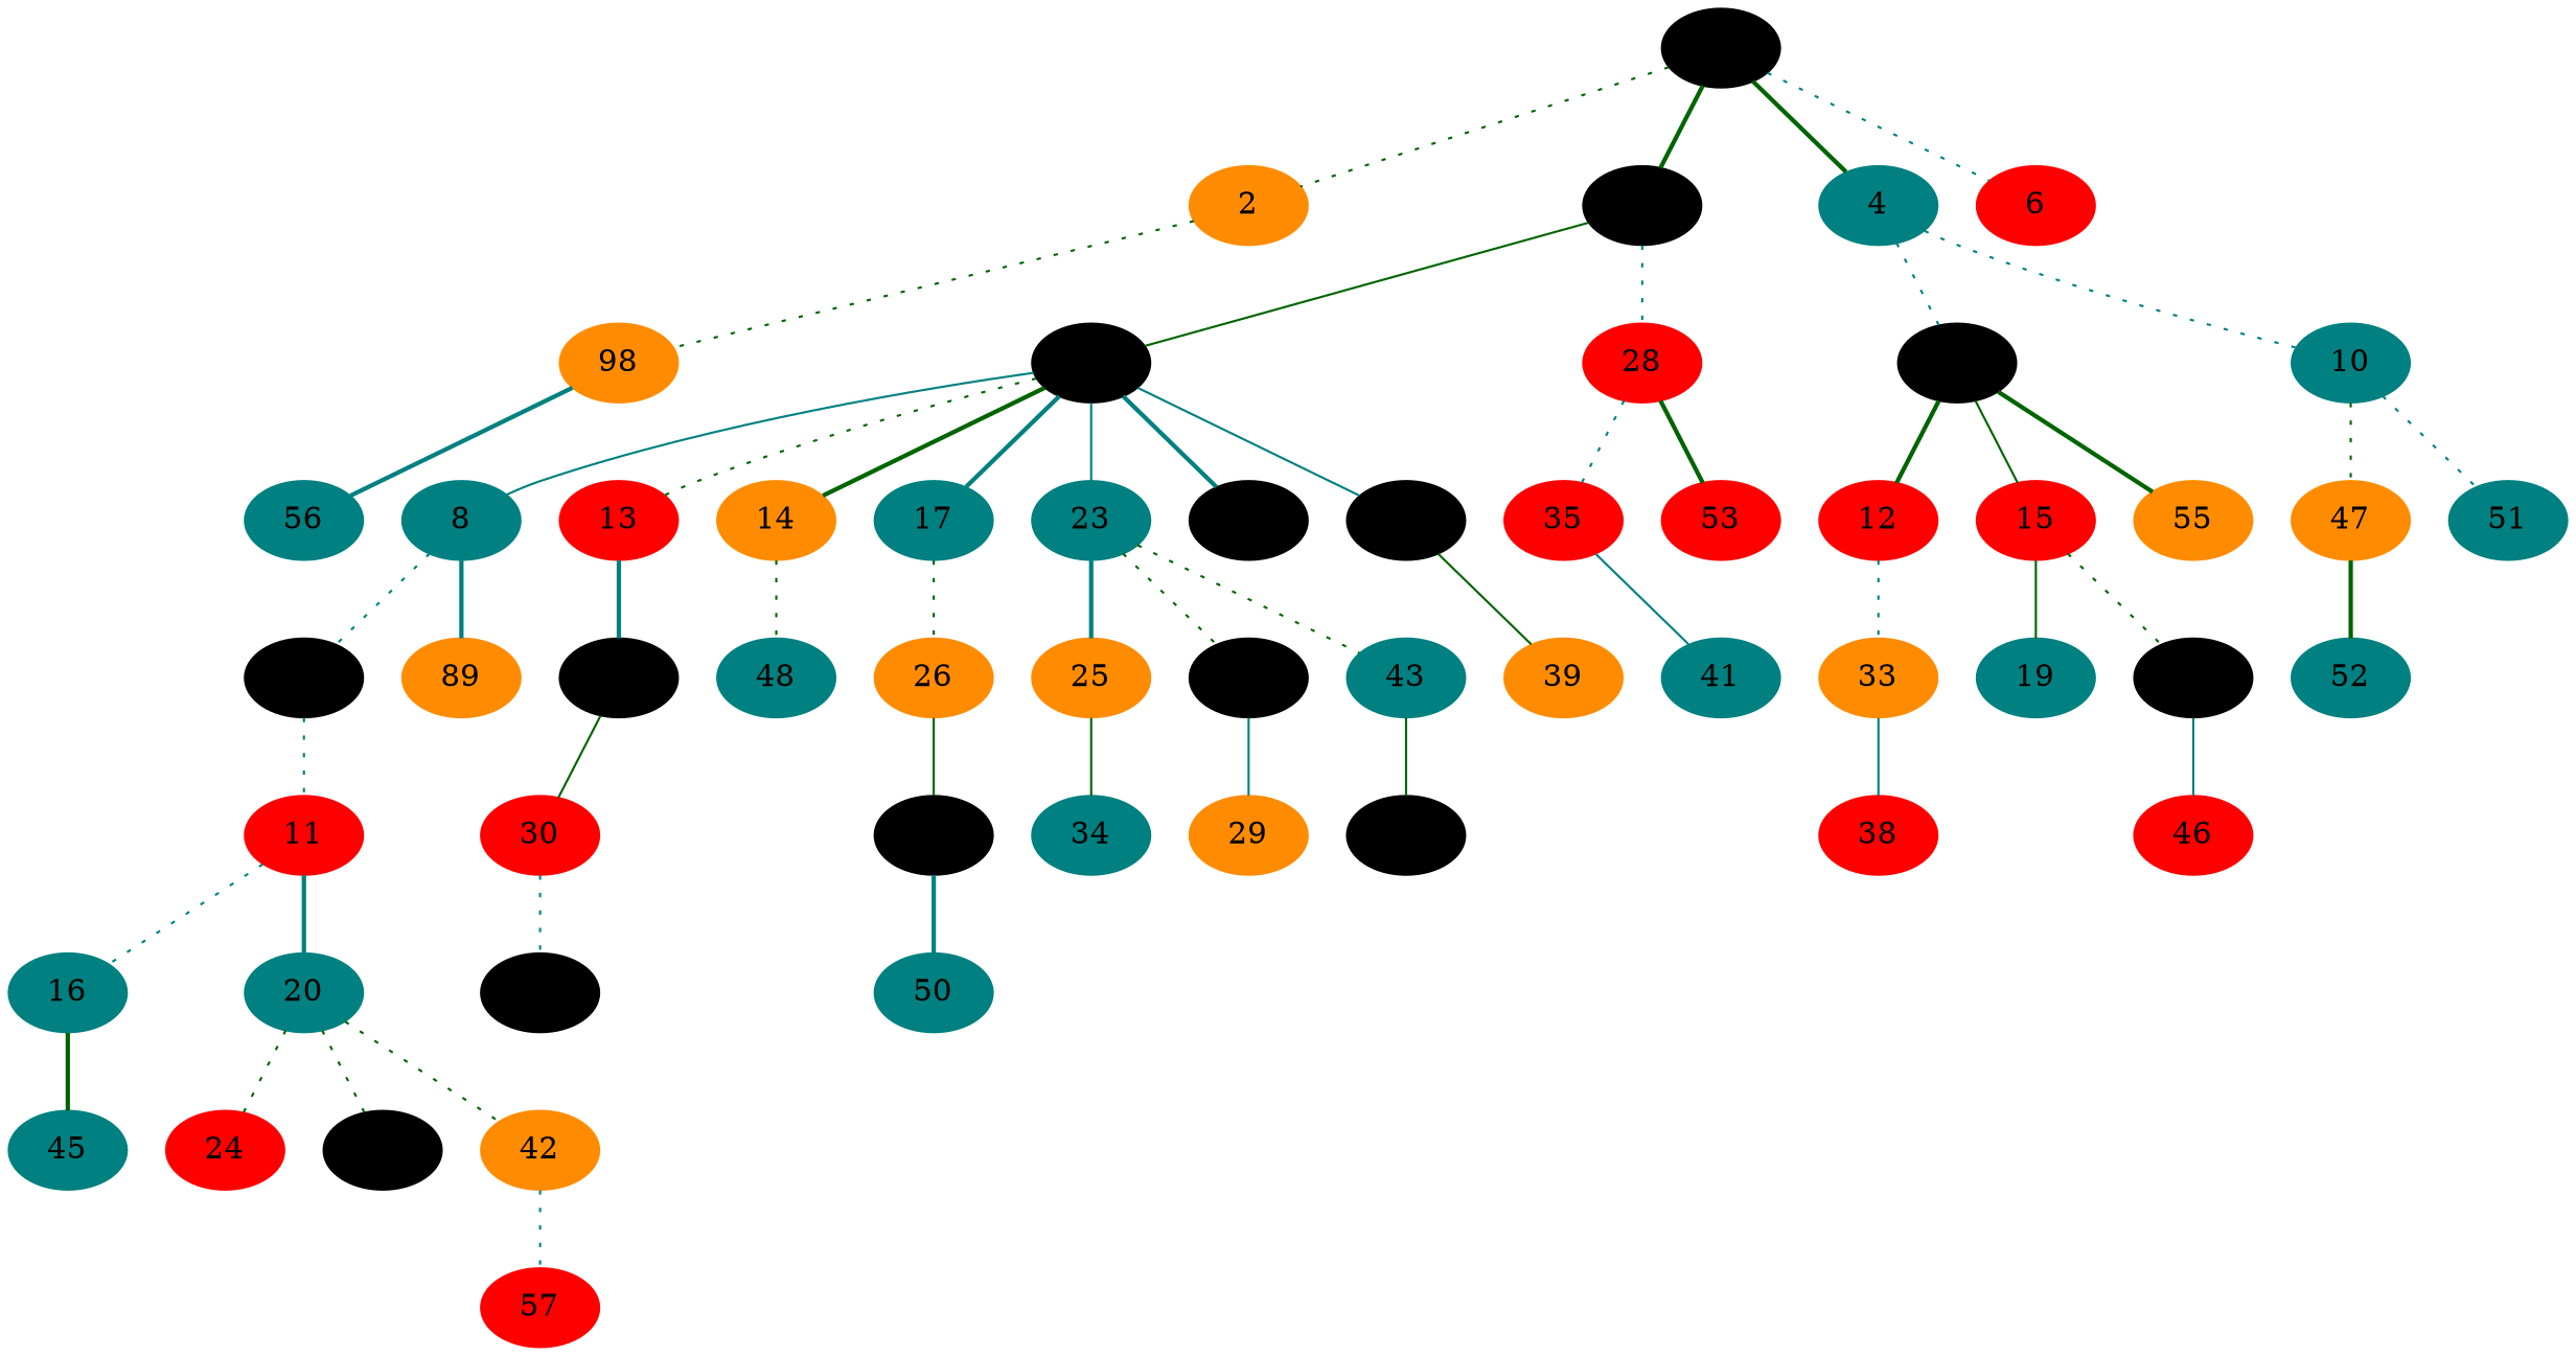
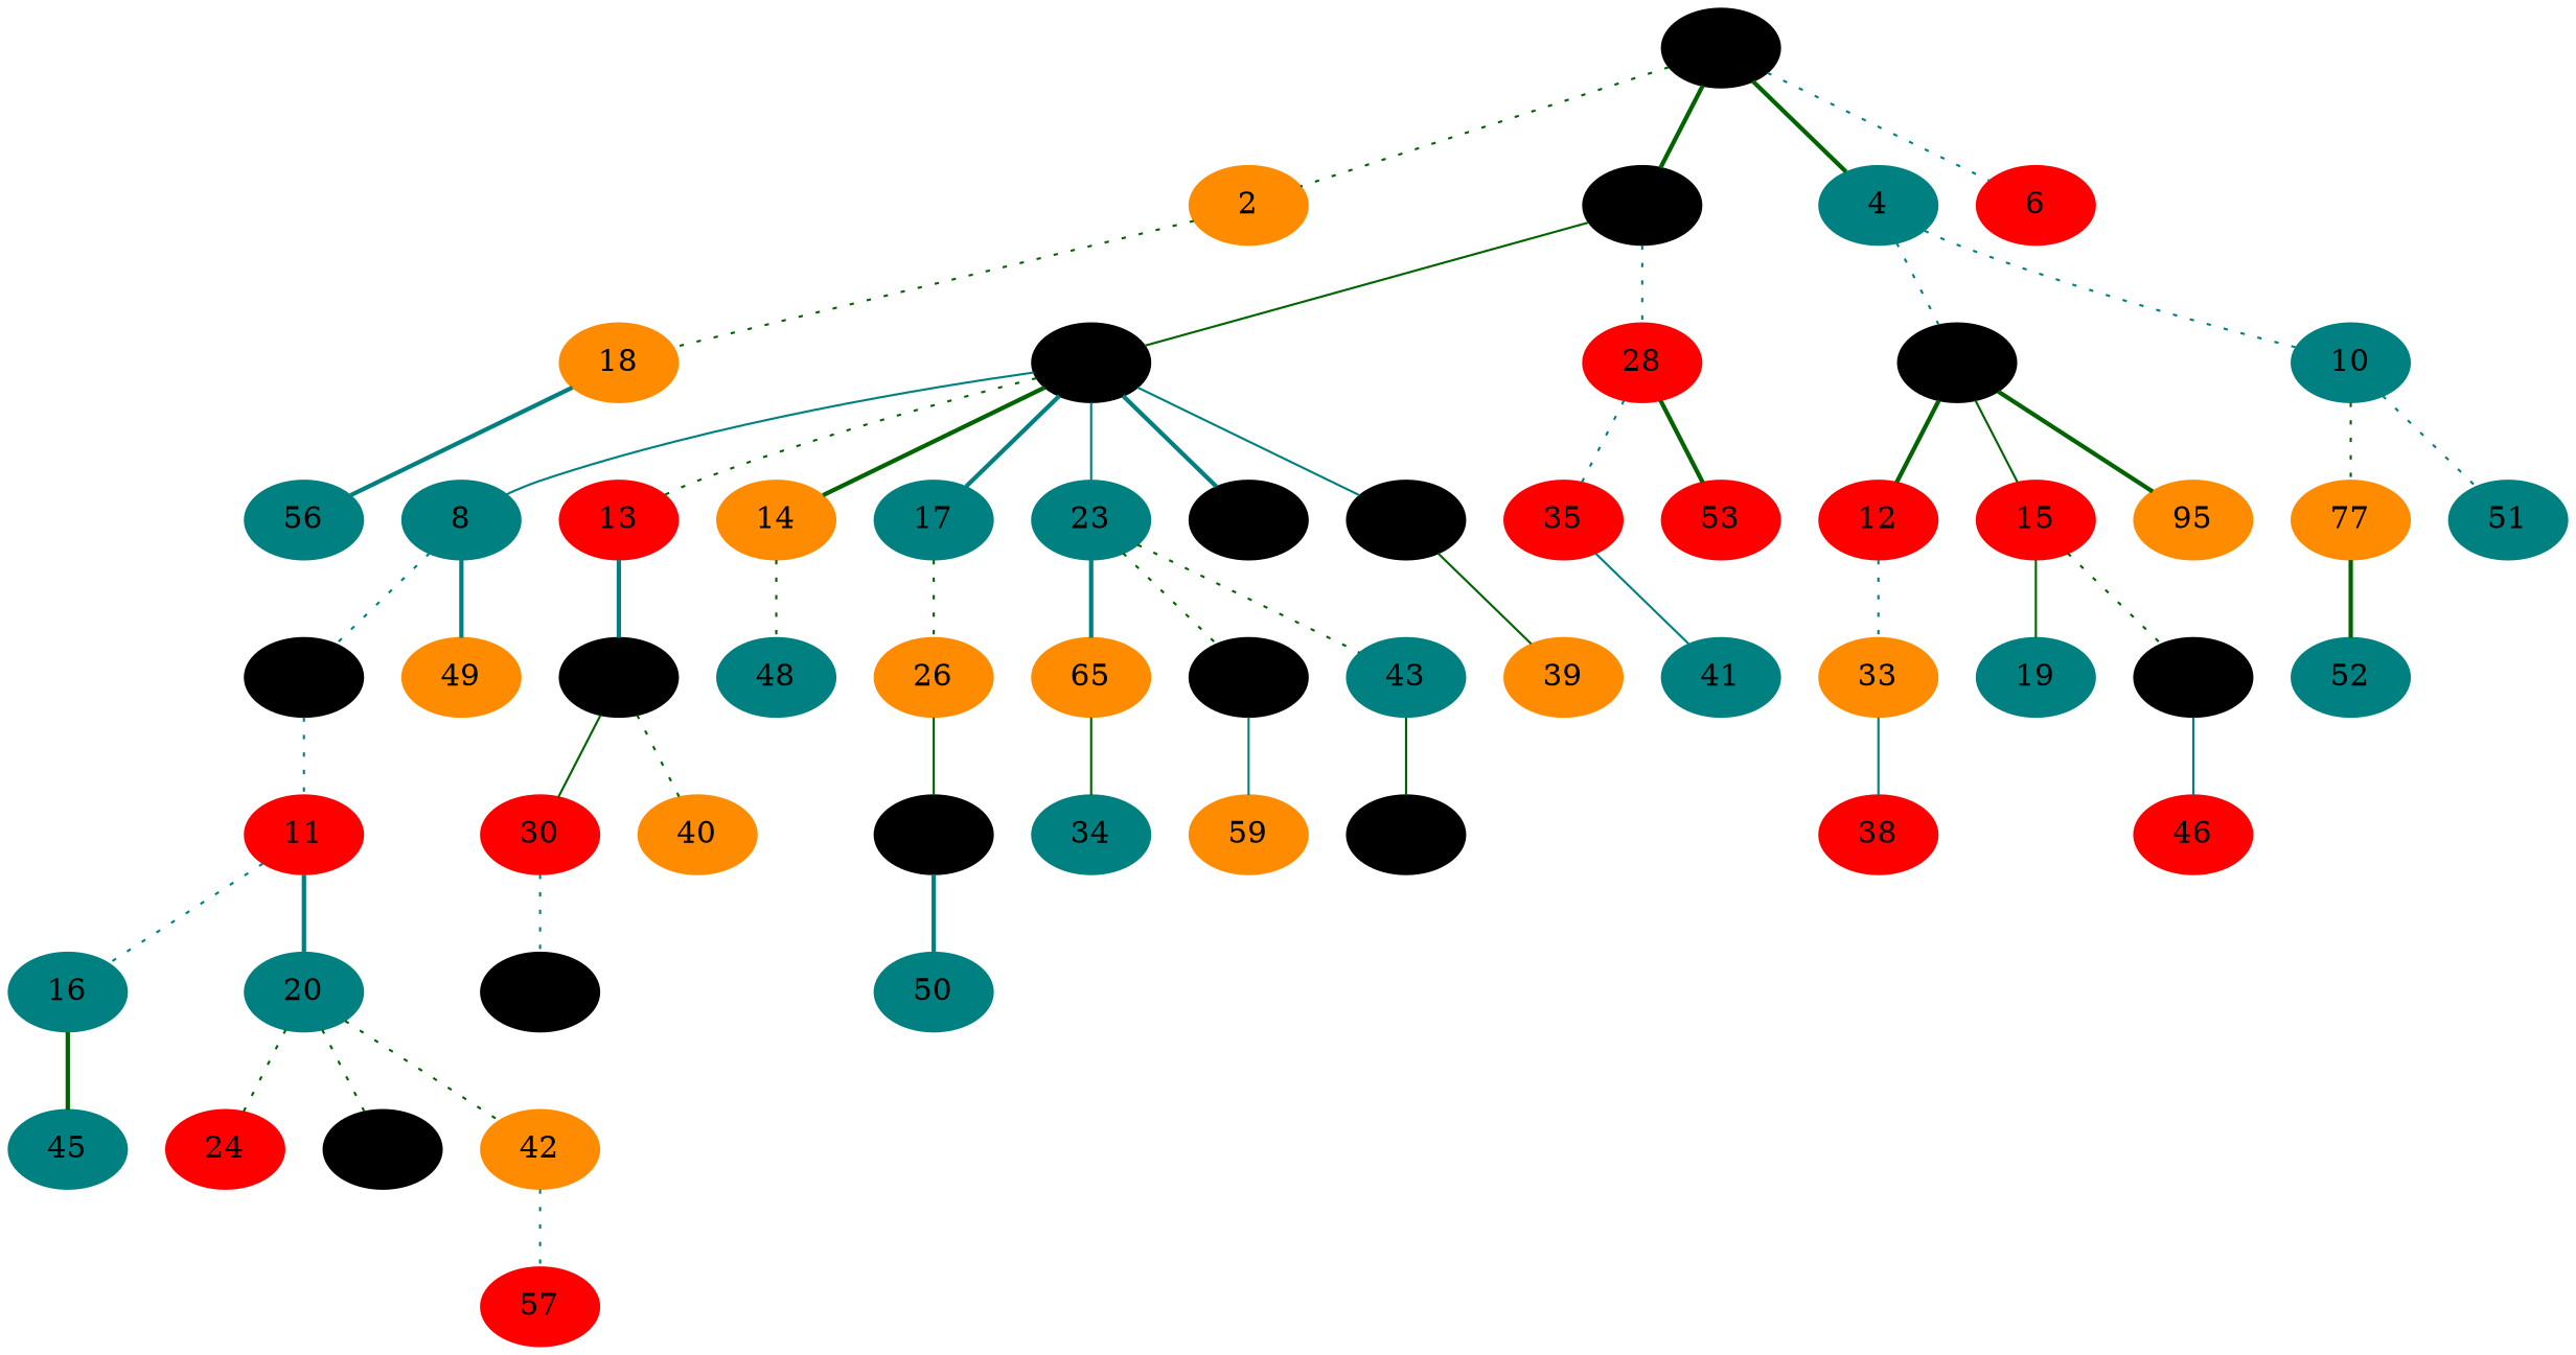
  graph {
    node [color=teal style=filled]
    edge [color=darkgreen style=dotted weight=1.0]
    1 [color=black]
    2 [color=darkorange]
    3 [color=black]
    4
    6 [color=red]
-   18 [color=darkorange label=98]
+   18 [color=darkorange]
    5 [color=black]
    28 [color=red]
    7 [color=black]
    10
    56
    8
    13 [color=red]
    14 [color=darkorange]
    17
    23
    32 [color=black]
    37 [color=black]
    35 [color=red]
    53 [color=red]
    12 [color=red]
    15 [color=red]
-   55 [color=darkorange]
-   47 [color=darkorange]
+   55 [color=darkorange label=95]
+   47 [color=darkorange label=77]
    51
    9 [color=black]
-   49 [color=darkorange label=89]
+   49 [color=darkorange]
    21 [color=black]
    48
    26 [color=darkorange]
-   25 [color=darkorange]
+   25 [color=darkorange label=65]
    27 [color=black]
    43
    39 [color=darkorange]
    33 [color=darkorange]
    19
    22 [color=black]
    11 [color=red]
    16
    20
    52
    45
    24 [color=red]
    31 [color=black]
    42 [color=darkorange]
    38 [color=red]
    30 [color=red]
+   40 [color=darkorange]
    46 [color=red]
    36 [color=black]
    57 [color=red]
    54 [color=black]
    34
-   29 [color=darkorange]
+   29 [color=darkorange label=59]
    44 [color=black]
    50
    41
    1 -- 2
    1 -- 3 [style=bold]
    1 -- 4 [style=bold]
    1 -- 6 [color=teal]
    2 -- 18
    3 -- 5 [style=solid]
    3 -- 28 [color=teal weight=2.0]
    4 -- 7 [color=teal]
    4 -- 10 [color=teal]
    18 -- 56 [color=teal style=bold]
    5 -- 8 [color=teal style=solid]
    5 -- 13
    5 -- 14 [style=bold]
    5 -- 17 [color=teal style=bold]
    5 -- 23 [color=teal style=solid]
    5 -- 32 [color=teal style=bold]
    5 -- 37 [color=teal style=solid weight=2.0]
    28 -- 35 [color=teal]
    28 -- 53 [style=bold]
    7 -- 12 [style=bold]
    7 -- 15 [style=solid]
    7 -- 55 [style=bold]
    10 -- 47
    10 -- 51 [color=teal]
    8 -- 9 [color=teal]
    8 -- 49 [color=teal style=bold]
    13 -- 21 [color=teal style=bold]
    14 -- 48
    17 -- 26
    23 -- 25 [color=teal style=bold]
    23 -- 27
    23 -- 43 [weight=2.0]
    37 -- 39 [style=solid]
    35 -- 41 [color=teal style=solid weight=2.0]
    12 -- 33 [color=teal]
    15 -- 19 [style=solid]
    15 -- 22
    47 -- 52 [style=bold]
    9 -- 11 [color=teal]
    21 -- 30 [style=solid]
+   21 -- 40
    26 -- 36 [style=solid]
    25 -- 34 [style=solid weight=2.0]
    27 -- 29 [color=teal style=solid]
    43 -- 44 [style=solid]
    33 -- 38 [color=teal style=solid]
    22 -- 46 [color=teal style=solid]
    11 -- 16 [color=teal]
    11 -- 20 [color=teal style=bold weight=2.0]
    16 -- 45 [style=bold]
    20 -- 24
    20 -- 31
    20 -- 42
    42 -- 57 [color=teal]
    30 -- 54 [color=teal weight=2.0]
    36 -- 50 [color=teal style=bold]
  }
